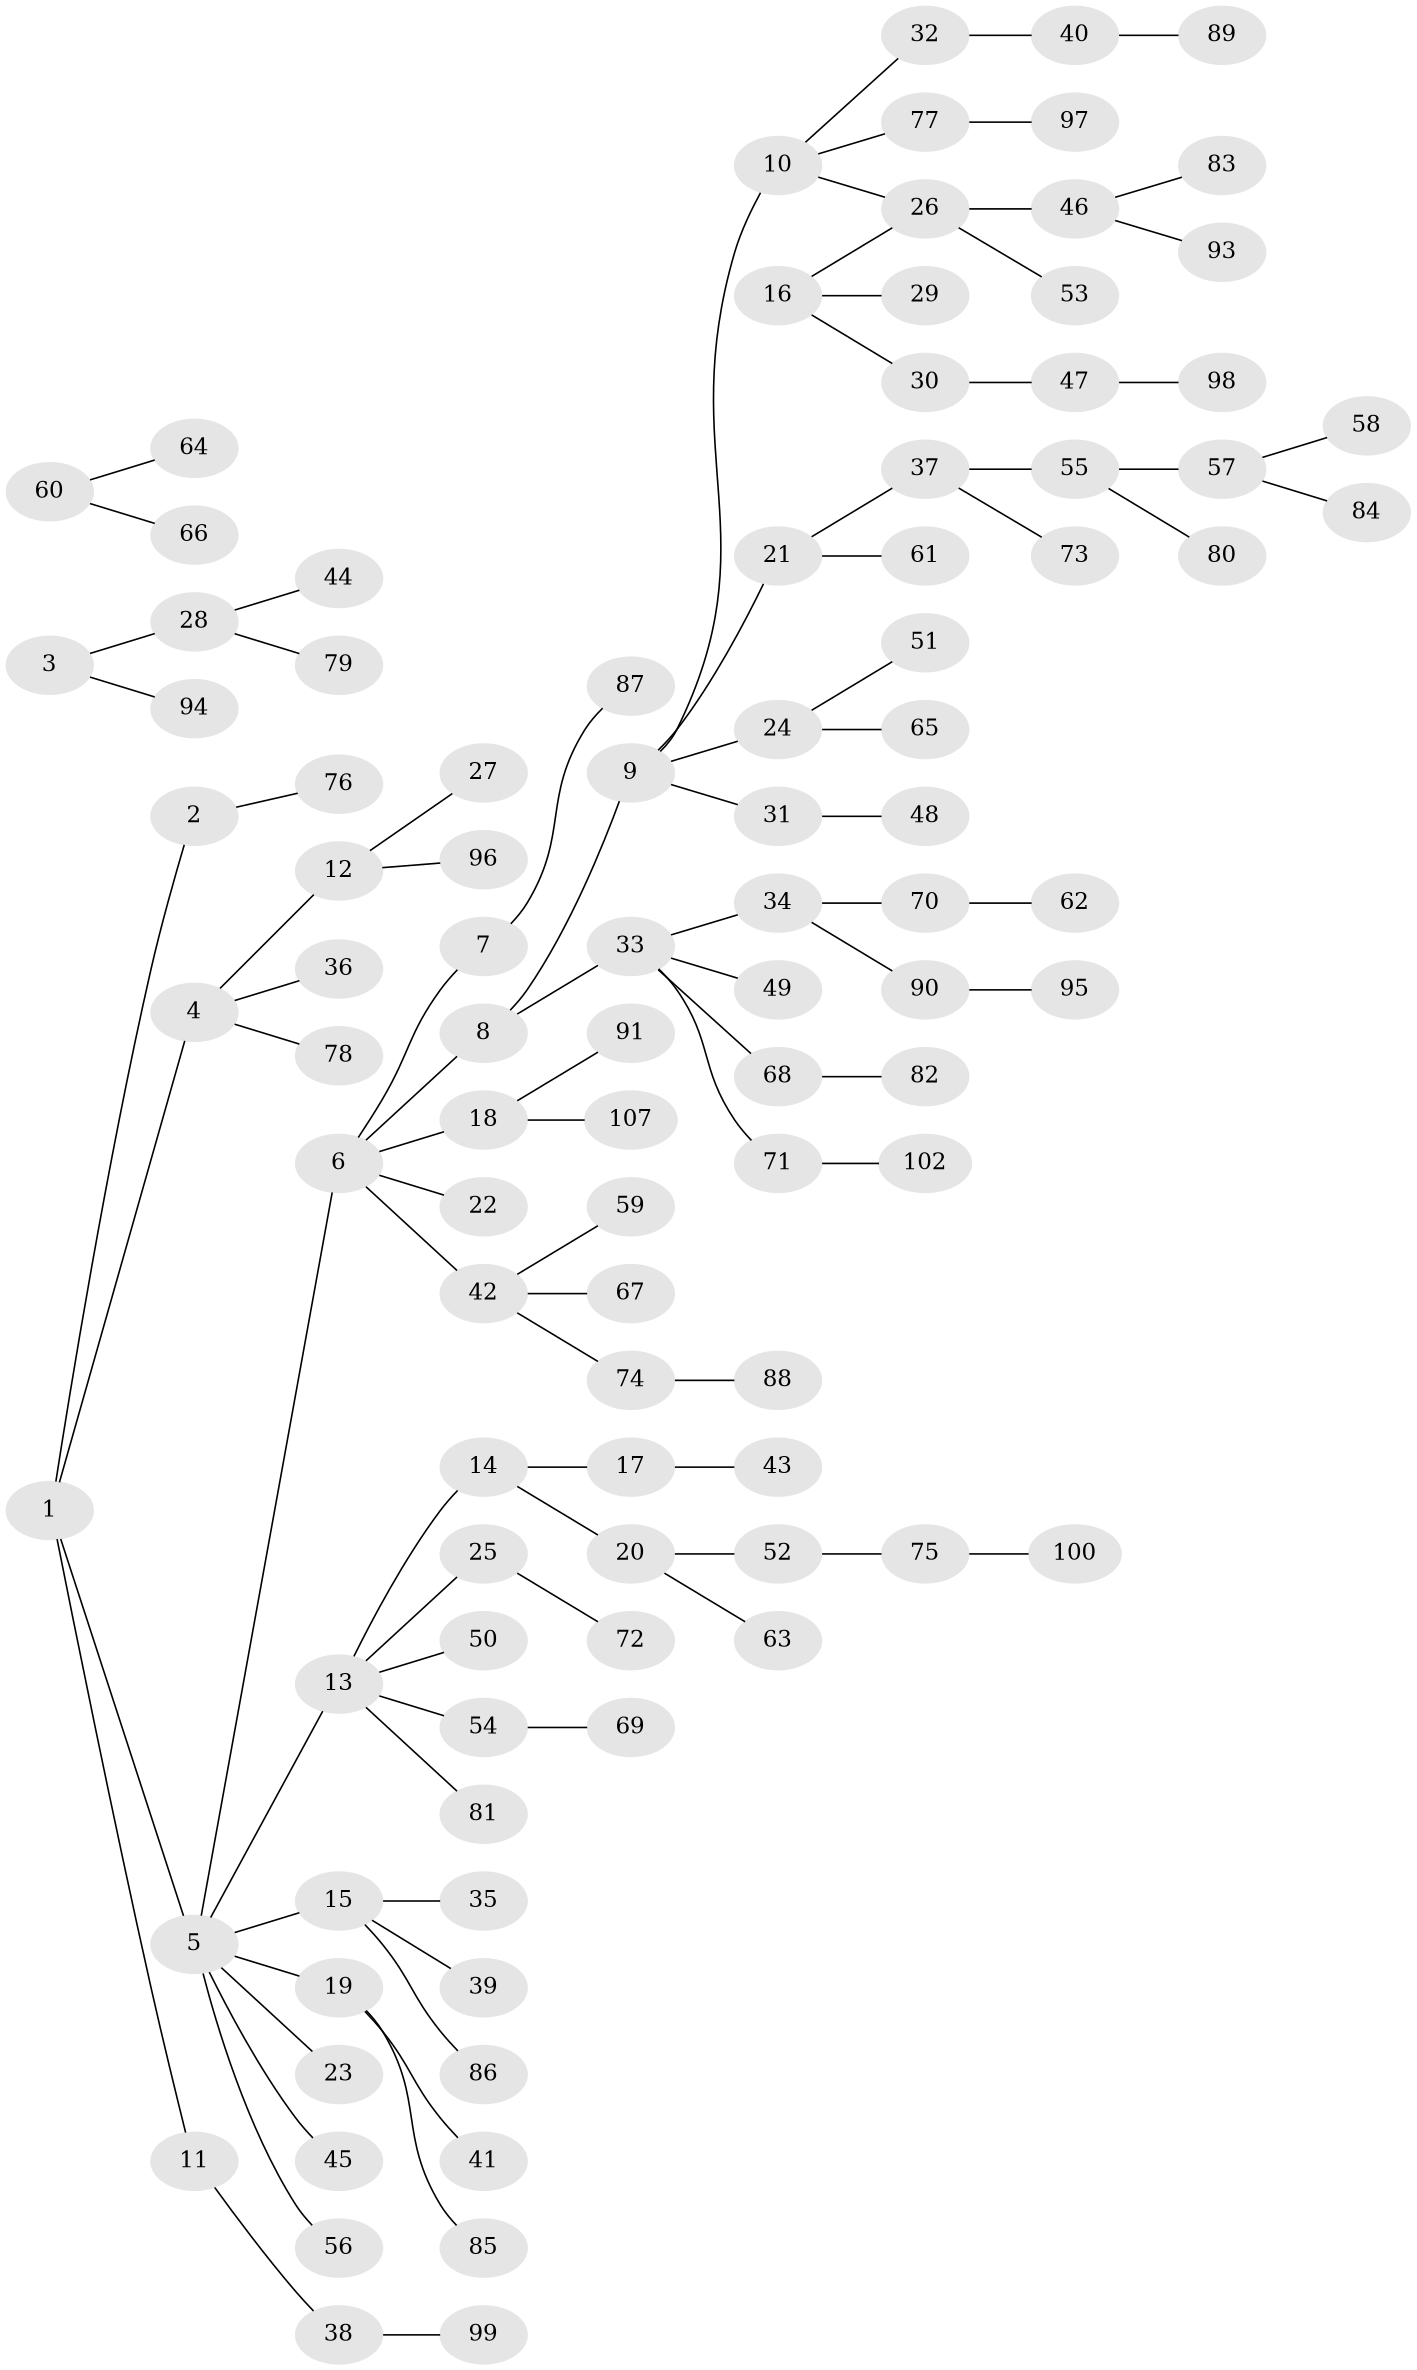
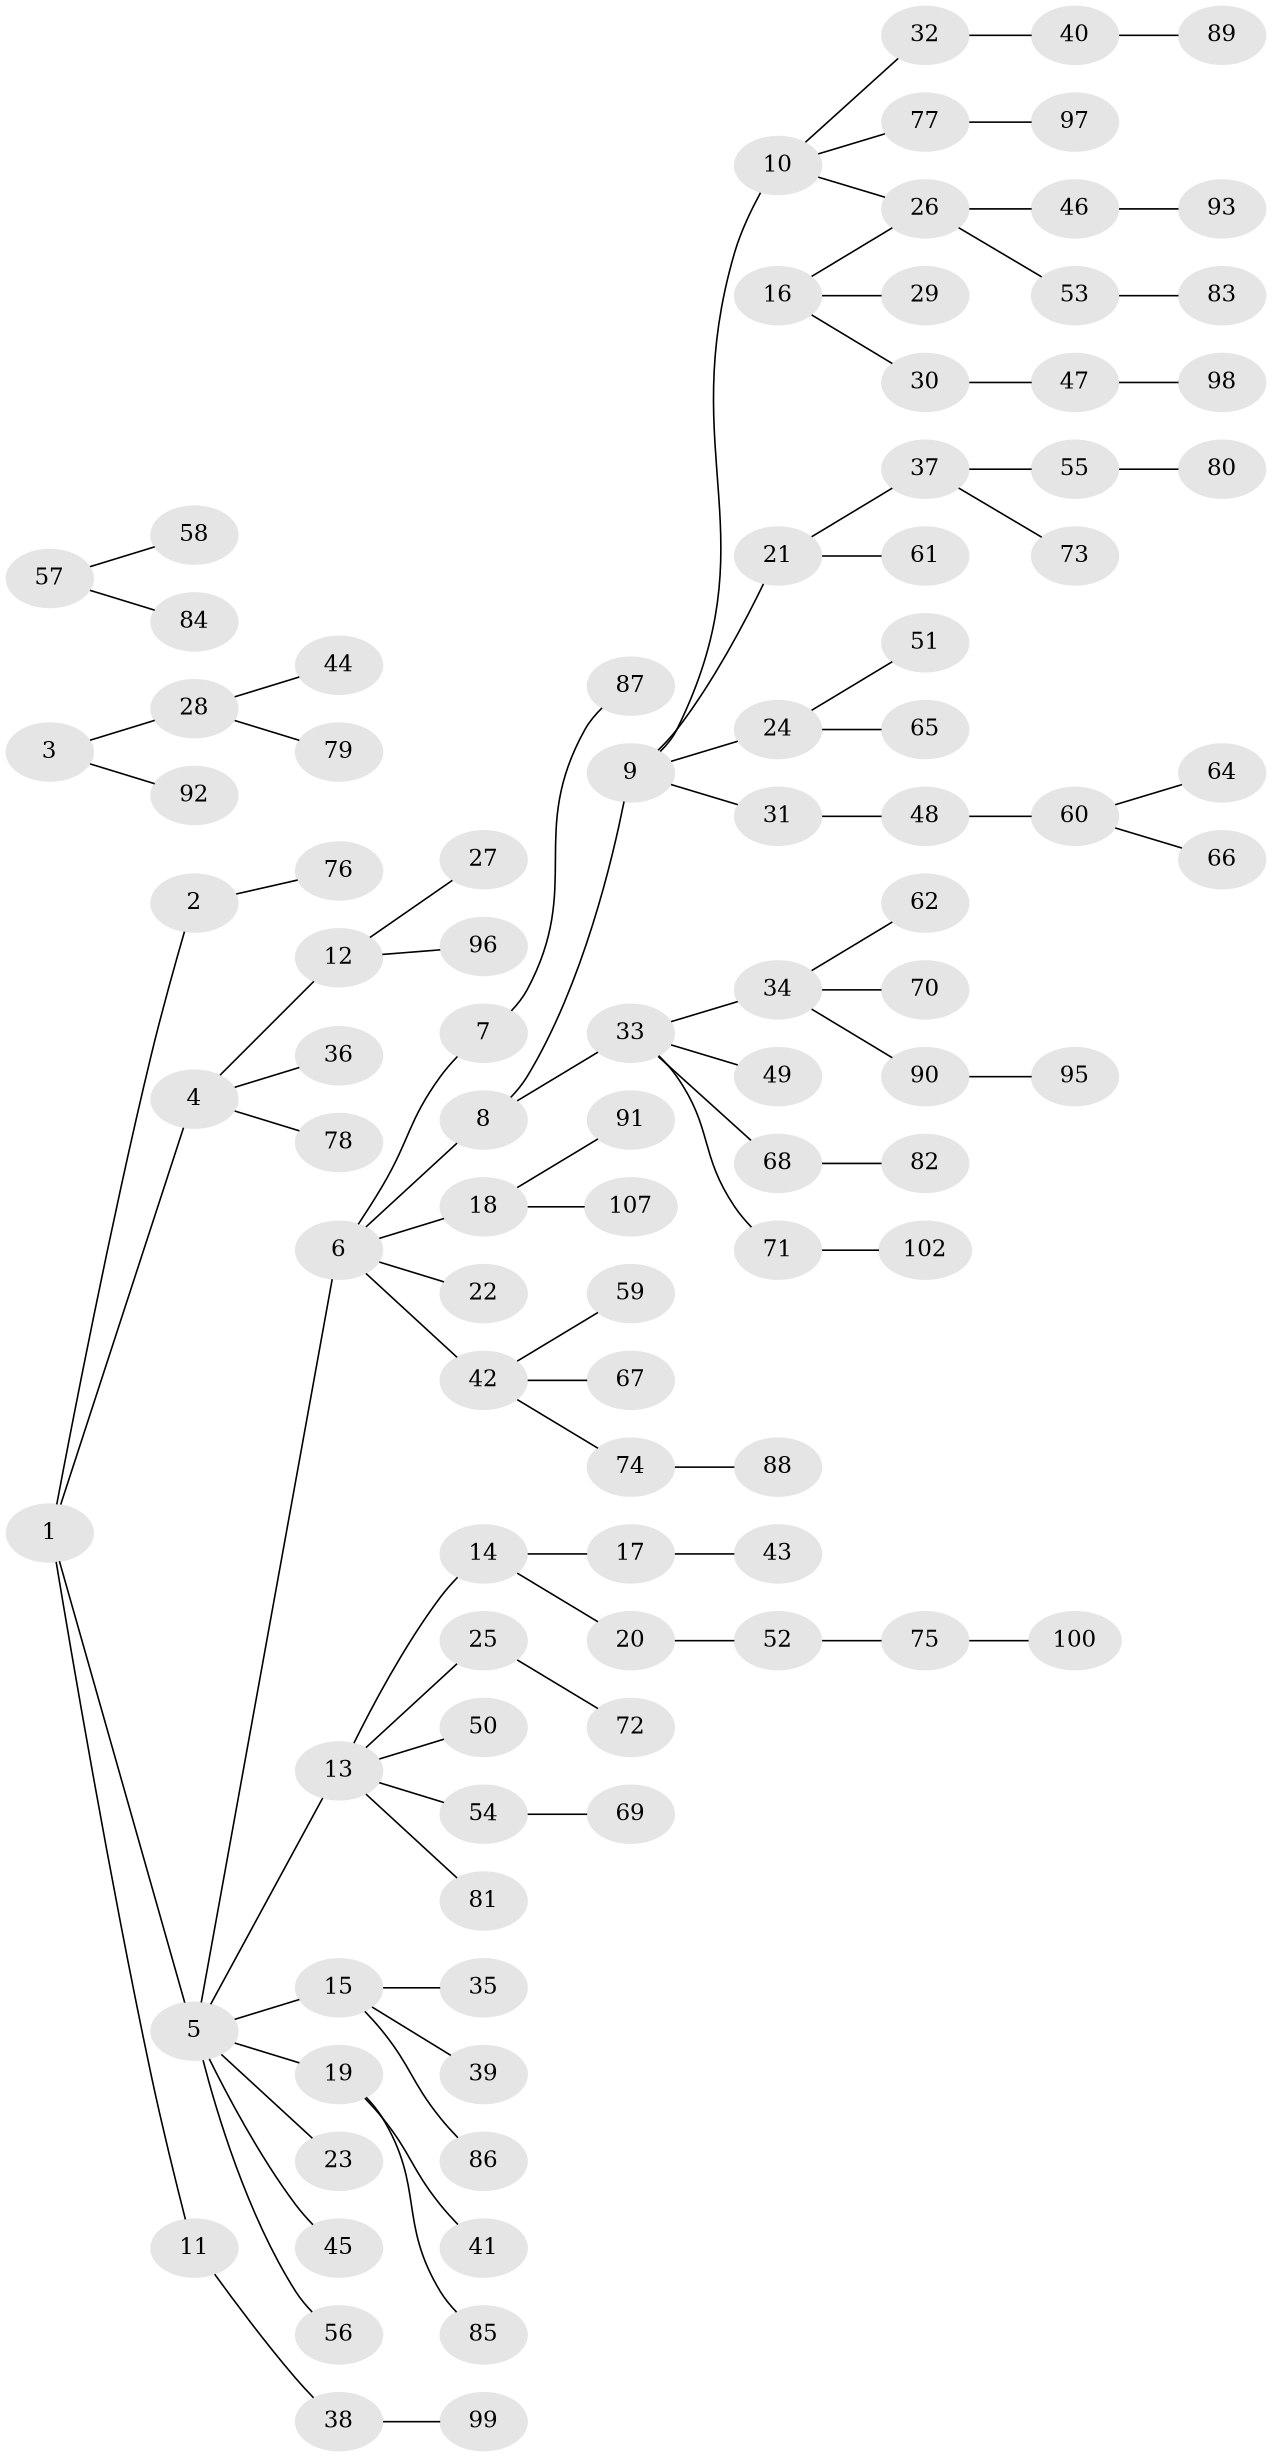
  graph {
    rankdir=LR
    node [color=gray90 style=filled]
    1
    2
    4
    5
    11
    76
    12
    36
    78
    6
    13
    15
    19
    23
    45
    56
    38
    3
    28
-   94
+   94 [label=92]
    44
    79
    27
    96
    7
    8
    18
    22
    42
    14
    25
    50
    54
    81
    35
    39
    86
    41
    85
    87
    9
    33
    91
    n44 [label=107]
    59
    67
    74
    10
    21
    24
    31
    34
    49
    68
    71
    32
    77
    26
    37
    61
    51
    65
    48
    16
    29
    30
    40
    97
    99
    17
    20
    72
    69
    43
    52
-   63
    75
    46
    53
    47
    55
    73
    83
    93
    98
    60
    89
    62
    70
    90
    82
    102
    95
    57
    80
    88
    64
    66
    100
    58
    84
    1 -- 2
    1 -- 4
    1 -- 5
    1 -- 11
    2 -- 76
    4 -- 12
    4 -- 36
    4 -- 78
    5 -- 6
    5 -- 13
    5 -- 15
    5 -- 19
    5 -- 23
    5 -- 45
    5 -- 56
    11 -- 38
    12 -- 27
    12 -- 96
    6 -- 7
    6 -- 8
    6 -- 18
    6 -- 22
    6 -- 42
    13 -- 14
    13 -- 25
    13 -- 50
    13 -- 54
    13 -- 81
    15 -- 35
    15 -- 39
    15 -- 86
    19 -- 41
    19 -- 85
    38 -- 99
    3 -- 28
    3 -- 94
    28 -- 44
    28 -- 79
    7 -- 87
    8 -- 9
    8 -- 33
    18 -- 91
    18 -- n44
    42 -- 59
    42 -- 67
    42 -- 74
    14 -- 17
    14 -- 20
    25 -- 72
    54 -- 69
    9 -- 10
    9 -- 21
    9 -- 24
    9 -- 31
    33 -- 34
    33 -- 49
    33 -- 68
    33 -- 71
    74 -- 88
    10 -- 32
    10 -- 77
    10 -- 26
    21 -- 37
    21 -- 61
    24 -- 51
    24 -- 65
    31 -- 48
-   70 -- 62
+   34 -- 62
    34 -- 70
    34 -- 90
    68 -- 82
    71 -- 102
    32 -- 40
    77 -- 97
    26 -- 46
    26 -- 53
    37 -- 55
    37 -- 73
+   48 -- 60
    16 -- 26
    16 -- 29
    16 -- 30
    30 -- 47
    40 -- 89
    17 -- 43
    20 -- 52
-   20 -- 63
    52 -- 75
    75 -- 100
-   46 -- 83
+   53 -- 83
    46 -- 93
    47 -- 98
-   55 -- 57
    55 -- 80
    60 -- 64
    60 -- 66
    90 -- 95
    57 -- 58
    57 -- 84
  }
